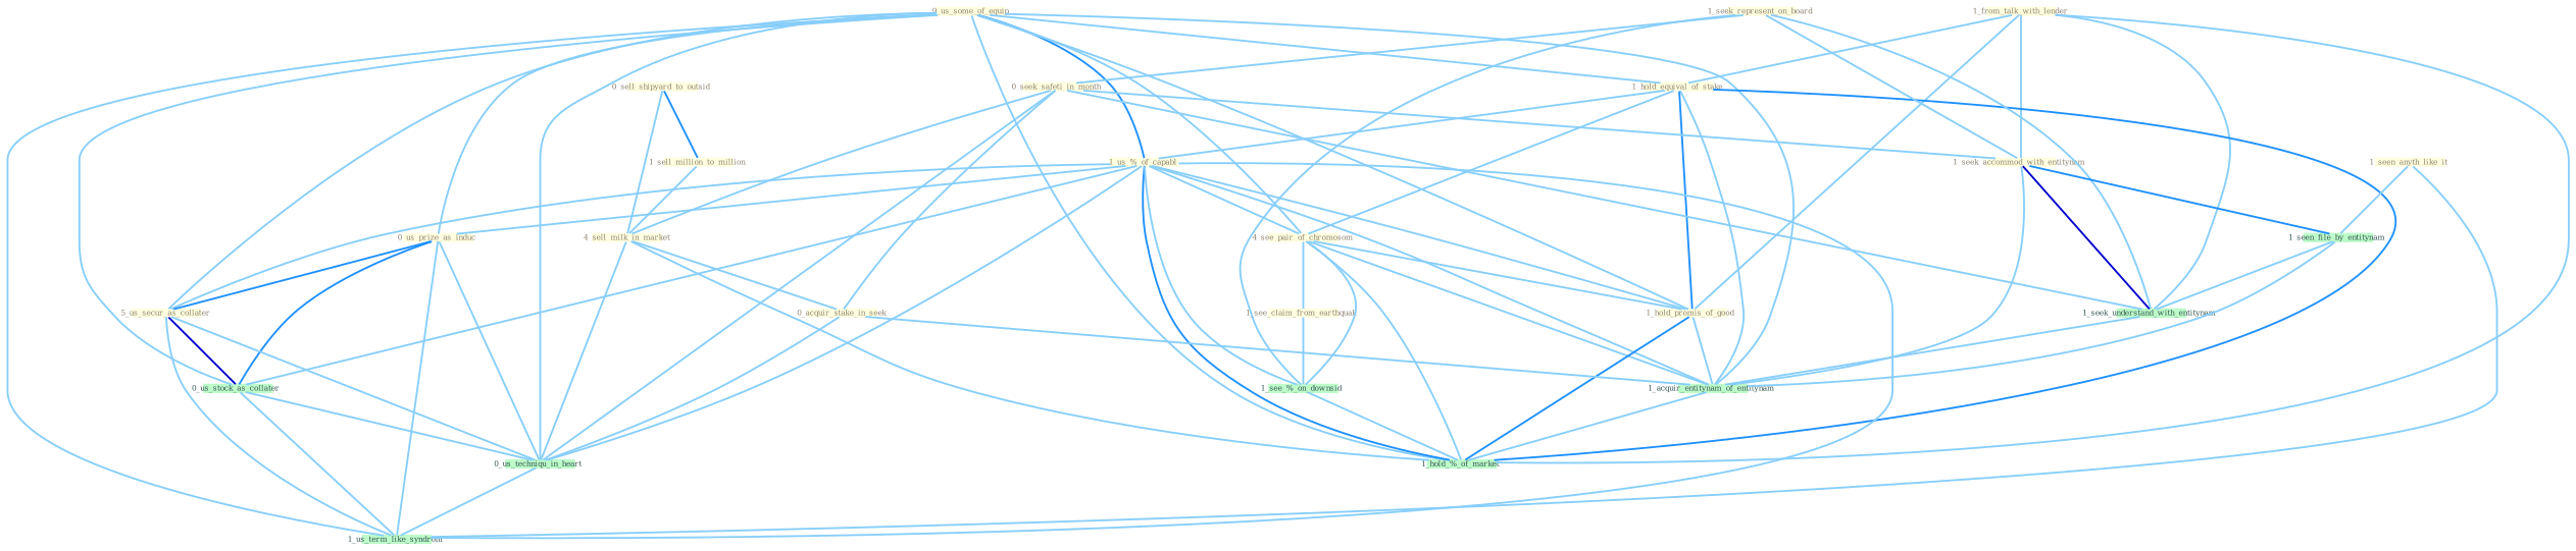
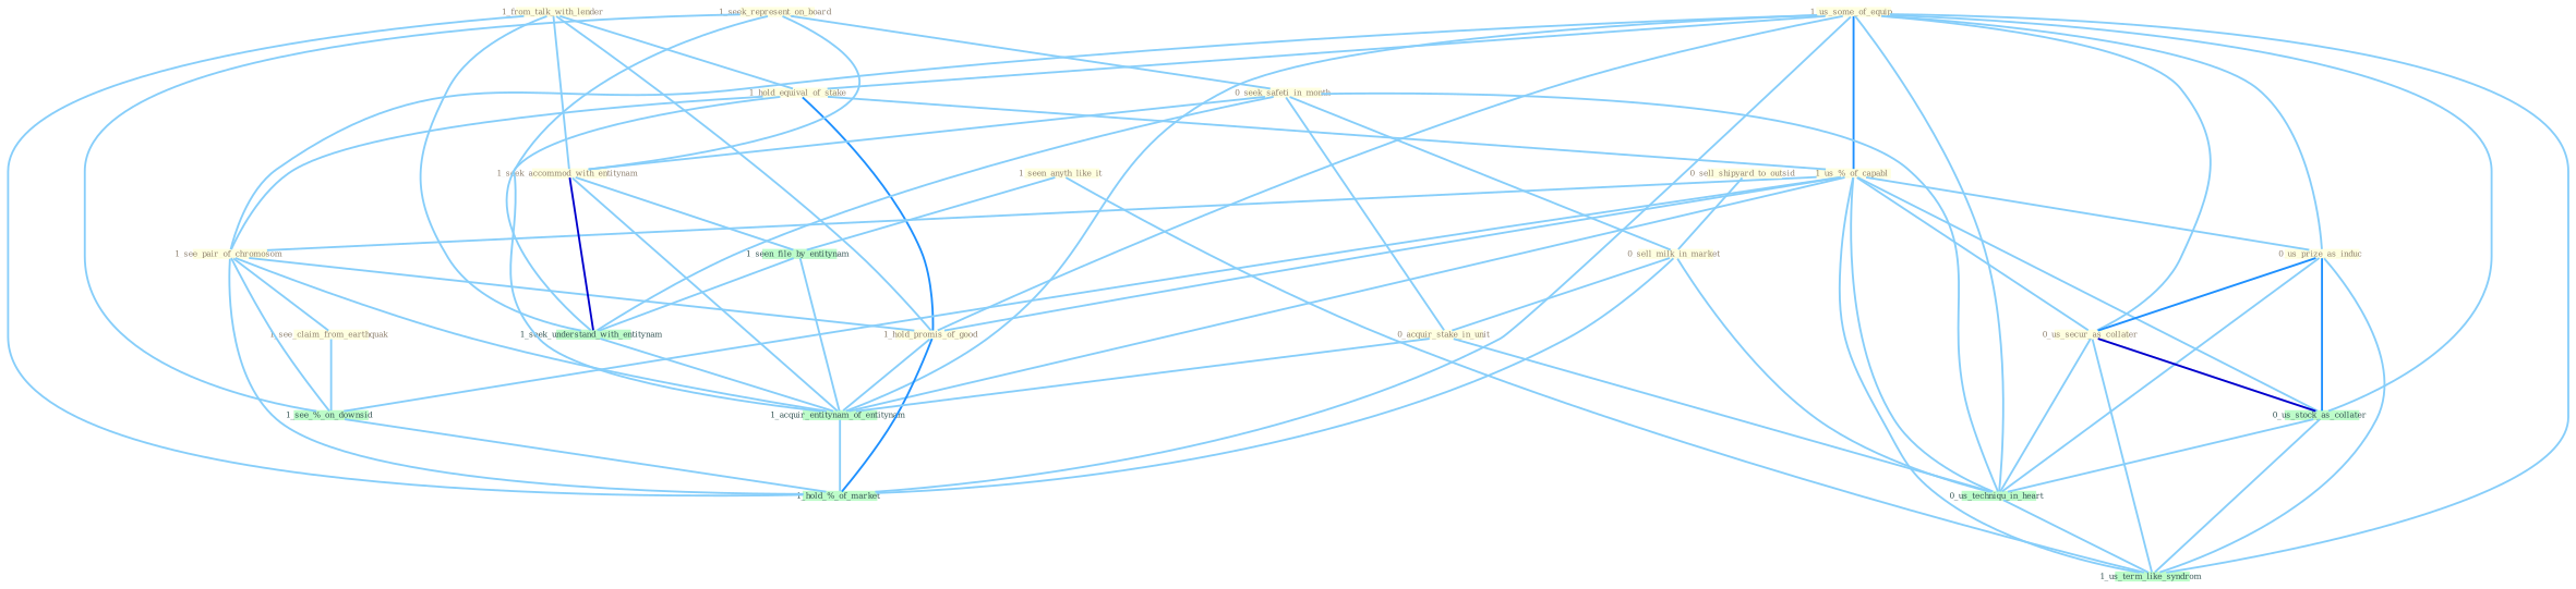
  graph {
    node [color="#ffffe0" fixedsize=true fontcolor="#8b7d6b" fontsize=4 shape=polygon style=filled]
    edge [color="#87cefa" w=1]
-   "1_us_some_of_equip " [height=.06 width=.5 label="9_us_some_of_equip"]
+   "1_us_some_of_equip " [height=.06 width=.5]
    n2 [height=.06 label="1_from_talk_with_lender" width=.5]
    "1_hold_equival_of_stake " [height=.06 width=.5]
    "1_us_%_of_capabl " [height=.06 width=.5]
    "0_sell_shipyard_to_outsid " [height=.06 width=.5]
    "1_seek_represent_on_board " [height=.06 width=.5]
-   "1_see_pair_of_chromosom " [height=.06 width=.5 label="4_see_pair_of_chromosom"]
-   "1_sell_million_to_million " [height=.06 width=.5]
+   "1_see_pair_of_chromosom " [height=.06 width=.5]
    "0_seek_safeti_in_month " [height=.06 width=.5]
    "1_seek_accommod_with_entitynam " [height=.06 width=.5]
-   "0_sell_milk_in_market " [height=.06 width=.5 label="4_sell_milk_in_market"]
+   "0_sell_milk_in_market " [height=.06 width=.5]
    "1_hold_promis_of_good " [height=.06 width=.5]
    "1_see_claim_from_earthquak " [height=.06 width=.5]
-   "0_acquir_stake_in_unit " [height=.06 width=.5 label="0_acquir_stake_in_seek"]
+   "0_acquir_stake_in_unit " [height=.06 width=.5]
    "0_us_prize_as_induc " [height=.06 width=.5]
    "1_seen_anyth_like_it " [height=.06 width=.5]
-   "0_us_secur_as_collater " [height=.06 width=.5 label="5_us_secur_as_collater"]
+   "0_us_secur_as_collater " [height=.06 width=.5]
    "0_us_stock_as_collater " [color="#BDFCC9" fontcolor="#2f4f4f" height=.06 width=.5]
    "1_acquir_entitynam_of_entitynam " [color="#BDFCC9" fontcolor="#2f4f4f" height=.06 width=.5]
    "0_us_techniqu_in_heart " [color="#BDFCC9" fontcolor="#2f4f4f" height=.06 width=.5]
    "1_us_term_like_syndrom " [color="#BDFCC9" fontcolor="#2f4f4f" height=.06 width=.5]
    "1_hold_%_of_market " [color="#BDFCC9" fontcolor="#2f4f4f" height=.06 width=.5]
    "1_seek_understand_with_entitynam " [color="#BDFCC9" fontcolor="#2f4f4f" height=.06 width=.5]
    "1_see_%_on_downsid " [color="#BDFCC9" fontcolor="#2f4f4f" height=.06 width=.5]
    "1_seen_file_by_entitynam " [color="#BDFCC9" fontcolor="#2f4f4f" height=.06 width=.5]
    subgraph sub_1 {
      "1_us_some_of_equip "
      n2
      "1_hold_equival_of_stake "
      "1_us_%_of_capabl "
      "0_sell_shipyard_to_outsid "
      "1_seek_represent_on_board "
      "1_see_pair_of_chromosom "
-     "1_sell_million_to_million "
      "0_seek_safeti_in_month "
      "1_seek_accommod_with_entitynam "
      "0_sell_milk_in_market "
      "1_hold_promis_of_good "
      "1_see_claim_from_earthquak "
      "0_acquir_stake_in_unit "
      "0_us_prize_as_induc "
      "1_seen_anyth_like_it "
      "0_us_secur_as_collater "
    }
    subgraph sub_2 {
    }
    "1_us_some_of_equip " -- "1_hold_equival_of_stake "
    "1_us_some_of_equip " -- "1_us_%_of_capabl " [color="#1e90ff" w=2]
    "1_us_some_of_equip " -- "1_see_pair_of_chromosom "
    "1_us_some_of_equip " -- "1_hold_promis_of_good "
    "1_us_some_of_equip " -- "0_us_prize_as_induc "
    "1_us_some_of_equip " -- "0_us_secur_as_collater "
    "1_us_some_of_equip " -- "0_us_stock_as_collater "
    "1_us_some_of_equip " -- "1_acquir_entitynam_of_entitynam "
    "1_us_some_of_equip " -- "0_us_techniqu_in_heart "
    "1_us_some_of_equip " -- "1_us_term_like_syndrom "
    "1_us_some_of_equip " -- "1_hold_%_of_market "
    n2 -- "1_hold_equival_of_stake "
    n2 -- "1_seek_accommod_with_entitynam "
    n2 -- "1_hold_promis_of_good "
    n2 -- "1_hold_%_of_market "
    n2 -- "1_seek_understand_with_entitynam "
    "1_hold_equival_of_stake " -- "1_us_%_of_capabl "
    "1_hold_equival_of_stake " -- "1_see_pair_of_chromosom "
    "1_hold_equival_of_stake " -- "1_hold_promis_of_good " [color="#1e90ff" w=2]
    "1_hold_equival_of_stake " -- "1_acquir_entitynam_of_entitynam "
-   "1_hold_equival_of_stake " -- "1_hold_%_of_market " [color="#1e90ff" w=2]
    "1_us_%_of_capabl " -- "1_see_pair_of_chromosom "
    "1_us_%_of_capabl " -- "1_hold_promis_of_good "
    "1_us_%_of_capabl " -- "0_us_prize_as_induc "
    "1_us_%_of_capabl " -- "0_us_secur_as_collater "
    "1_us_%_of_capabl " -- "0_us_stock_as_collater "
    "1_us_%_of_capabl " -- "1_acquir_entitynam_of_entitynam "
    "1_us_%_of_capabl " -- "0_us_techniqu_in_heart "
    "1_us_%_of_capabl " -- "1_us_term_like_syndrom "
-   "1_us_%_of_capabl " -- "1_hold_%_of_market " [color="#1e90ff" w=2]
    "1_us_%_of_capabl " -- "1_see_%_on_downsid "
-   "0_sell_shipyard_to_outsid " -- "1_sell_million_to_million " [color="#1e90ff" w=2]
    "0_sell_shipyard_to_outsid " -- "0_sell_milk_in_market "
    "1_seek_represent_on_board " -- "0_seek_safeti_in_month "
    "1_seek_represent_on_board " -- "1_seek_accommod_with_entitynam "
    "1_seek_represent_on_board " -- "1_seek_understand_with_entitynam "
    "1_seek_represent_on_board " -- "1_see_%_on_downsid "
    "1_see_pair_of_chromosom " -- "1_hold_promis_of_good "
    "1_see_pair_of_chromosom " -- "1_see_claim_from_earthquak "
    "1_see_pair_of_chromosom " -- "1_acquir_entitynam_of_entitynam "
    "1_see_pair_of_chromosom " -- "1_hold_%_of_market "
    "1_see_pair_of_chromosom " -- "1_see_%_on_downsid "
-   "1_sell_million_to_million " -- "0_sell_milk_in_market "
    "0_seek_safeti_in_month " -- "1_seek_accommod_with_entitynam "
    "0_seek_safeti_in_month " -- "0_sell_milk_in_market "
    "0_seek_safeti_in_month " -- "0_acquir_stake_in_unit "
    "0_seek_safeti_in_month " -- "0_us_techniqu_in_heart "
    "0_seek_safeti_in_month " -- "1_seek_understand_with_entitynam "
    "1_seek_accommod_with_entitynam " -- "1_acquir_entitynam_of_entitynam "
    "1_seek_accommod_with_entitynam " -- "1_seek_understand_with_entitynam " [color="#0000cd" w=3]
-   "1_seek_accommod_with_entitynam " -- "1_seen_file_by_entitynam " [color="#1e90ff"]
+   "1_seek_accommod_with_entitynam " -- "1_seen_file_by_entitynam "
    "0_sell_milk_in_market " -- "0_acquir_stake_in_unit "
    "0_sell_milk_in_market " -- "0_us_techniqu_in_heart "
    "0_sell_milk_in_market " -- "1_hold_%_of_market "
    "1_hold_promis_of_good " -- "1_acquir_entitynam_of_entitynam "
    "1_hold_promis_of_good " -- "1_hold_%_of_market " [color="#1e90ff" w=2]
    "1_see_claim_from_earthquak " -- "1_see_%_on_downsid "
    "0_acquir_stake_in_unit " -- "1_acquir_entitynam_of_entitynam "
    "0_acquir_stake_in_unit " -- "0_us_techniqu_in_heart "
    "0_us_prize_as_induc " -- "0_us_secur_as_collater " [color="#1e90ff" w=2]
    "0_us_prize_as_induc " -- "0_us_stock_as_collater " [color="#1e90ff" w=2]
    "0_us_prize_as_induc " -- "0_us_techniqu_in_heart "
    "0_us_prize_as_induc " -- "1_us_term_like_syndrom "
    "1_seen_anyth_like_it " -- "1_us_term_like_syndrom "
    "1_seen_anyth_like_it " -- "1_seen_file_by_entitynam "
    "0_us_secur_as_collater " -- "0_us_stock_as_collater " [color="#0000cd" w=3]
    "0_us_secur_as_collater " -- "0_us_techniqu_in_heart "
    "0_us_secur_as_collater " -- "1_us_term_like_syndrom "
    "0_us_stock_as_collater " -- "0_us_techniqu_in_heart "
    "0_us_stock_as_collater " -- "1_us_term_like_syndrom "
    "1_acquir_entitynam_of_entitynam " -- "1_hold_%_of_market "
    "0_us_techniqu_in_heart " -- "1_us_term_like_syndrom "
    "1_seek_understand_with_entitynam " -- "1_acquir_entitynam_of_entitynam "
    "1_see_%_on_downsid " -- "1_hold_%_of_market "
    "1_seen_file_by_entitynam " -- "1_acquir_entitynam_of_entitynam "
    "1_seen_file_by_entitynam " -- "1_seek_understand_with_entitynam "
  }
